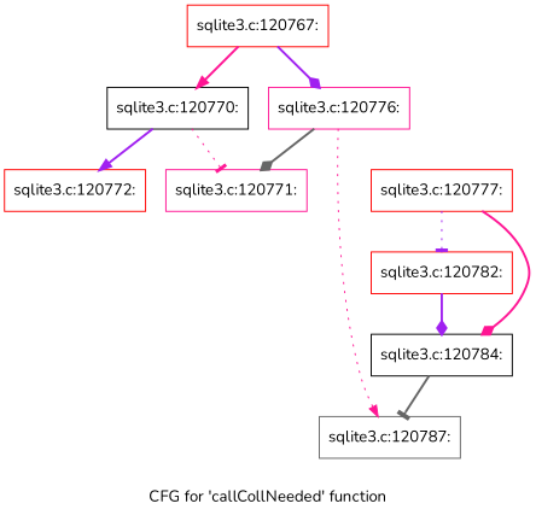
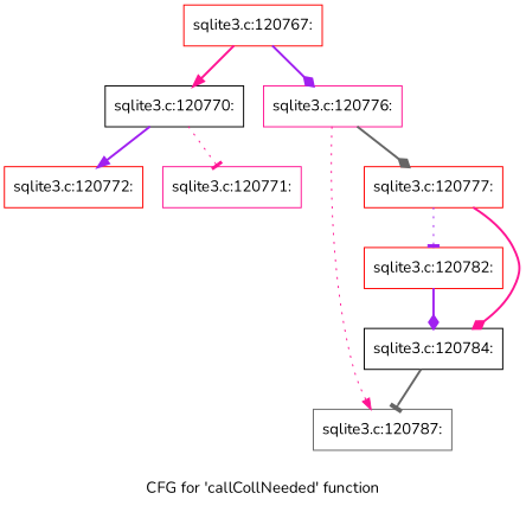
  digraph {
    fontname=Nunito
    label="CFG for 'callCollNeeded' function"
    node [color=red fontname=Nunito shape=record]
    edge [arrowhead=diamond color=deeppink fontname=Nunito style=bold]
    n1 [label="{sqlite3.c:120767:}"]
    n2 [color=black label="{sqlite3.c:120770:}"]
    n3 [color=deeppink label="{sqlite3.c:120776:}"]
    n4 [label="{sqlite3.c:120772:}"]
    n5 [color=deeppink label="{sqlite3.c:120771:}"]
    n6 [color=gray40 label="{sqlite3.c:120787:}"]
    n7 [label="{sqlite3.c:120777:}"]
    n8 [label="{sqlite3.c:120782:}"]
    n9 [color=black label="{sqlite3.c:120784:}"]
    n1 -> n2 [arrowhead=normal]
    n1 -> n3 [color=purple]
    n2 -> n4 [arrowhead=normal color=purple]
    n2 -> n5 [arrowhead=tee style=dotted]
    n3 -> n6 [arrowhead=normal style=dotted]
-   n3 -> n5 [color=gray40]
+   n3 -> n7 [color=gray40]
    n7 -> n8 [arrowhead=tee color=purple style=dotted]
    n7 -> n9
    n8 -> n9 [color=purple]
    n9 -> n6 [arrowhead=tee color=gray40]
  }
